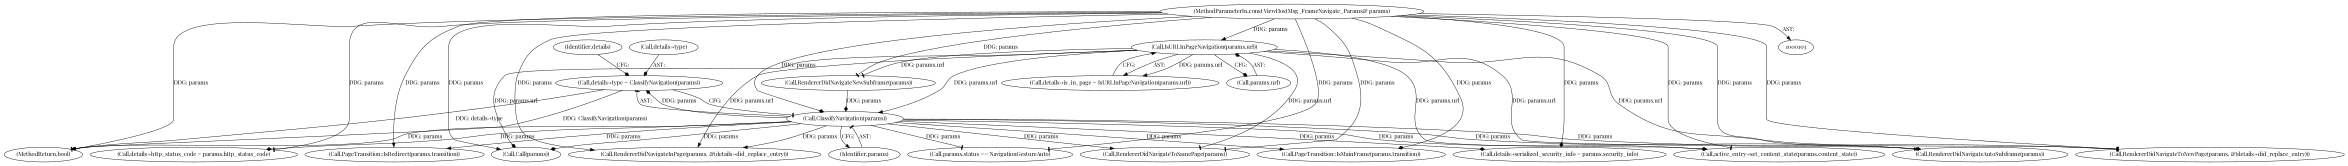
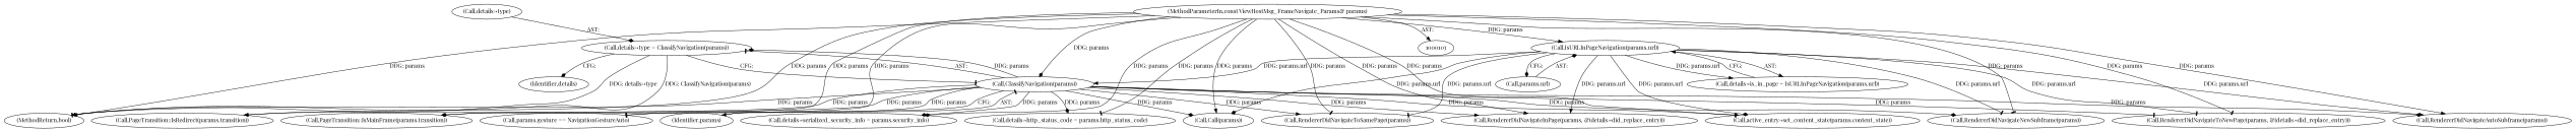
  digraph {
    fontname="Playfair Display"
    node [fontname="Playfair Display"]
    edge [arrowhead=normal fontname="Playfair Display"]
    n1 [label="(Call,details->type = ClassifyNavigation(params))"]
    n2 [label="(Call,ClassifyNavigation(params))"]
    n3 [label="(MethodReturn,bool)"]
    n4 [label="(Call,Call(params))"]
    n5 [label="(Call,RendererDidNavigateToSamePage(params))"]
    n6 [label="(Call,RendererDidNavigateInPage(params, &(details->did_replace_entry)))"]
    n7 [label="(Call,details->http_status_code = params.http_status_code)"]
    n8 [label="(Call,active_entry->set_content_state(params.content_state))"]
    n9 [label="(Call,PageTransition::IsRedirect(params.transition))"]
-   n10 [label="(Call,params.status == NavigationGestureAuto)"]
+   n10 [label="(Call,params.gesture == NavigationGestureAuto)"]
    n11 [label="(Call,PageTransition::IsMainFrame(params.transition))"]
    n12 [label="(Identifier,params)"]
    n13 [label="(Call,details->serialized_security_info = params.security_info)"]
    n14 [label="(Call,RendererDidNavigateAutoSubframe(params))"]
    n15 [label="(Call,RendererDidNavigateNewSubframe(params))"]
    n16 [label="(Call,RendererDidNavigateToNewPage(params, &(details->did_replace_entry)))"]
    n17 [label="(Call,IsURLInPageNavigation(params.url))"]
    n18 [label="(Call,details->is_in_page = IsURLInPageNavigation(params.url))"]
    n19 [label="(Call,params.url)"]
    n20 [label="(MethodParameterIn,const ViewHostMsg_FrameNavigate_Params& params)"]
    1000103
    n22 [label="(Identifier,details)"]
    n23 [label="(Call,details->type)"]
    n1 -> n2 [arrowhead=tee label="CFG: "]
    n1 -> n3 [label="DDG: details->type"]
    n1 -> n3 [arrowhead=tee label="DDG: ClassifyNavigation(params)"]
    n2 -> n1 [arrowhead=tee label="AST: "]
    n2 -> n1 [arrowhead=diamond label="DDG: params"]
    n2 -> n3 [label="DDG: params"]
    n2 -> n4 [arrowhead=diamond label="DDG: params"]
    n2 -> n5 [label="DDG: params"]
    n2 -> n6 [label="DDG: params"]
    n2 -> n7 [arrowhead=diamond label="DDG: params"]
    n2 -> n8 [label="DDG: params"]
    n2 -> n9 [label="DDG: params"]
    n2 -> n10 [arrowhead=tee label="DDG: params"]
    n2 -> n11 [label="DDG: params"]
    n2 -> n12 [label="CFG: "]
    n2 -> n13 [arrowhead=diamond label="DDG: params"]
    n2 -> n14 [arrowhead=diamond label="DDG: params"]
-   n15 -> n2 [arrowhead=diamond label="DDG: params"]
+   n2 -> n15 [arrowhead=diamond label="DDG: params"]
    n2 -> n16 [arrowhead=tee label="DDG: params"]
    n12 -> n2 [arrowhead=tee label="AST: "]
    n17 -> n2 [label="DDG: params.url"]
    n17 -> n4 [arrowhead=diamond label="DDG: params.url"]
    n17 -> n5 [arrowhead=tee label="DDG: params.url"]
    n17 -> n6 [label="DDG: params.url"]
    n17 -> n8 [arrowhead=diamond label="DDG: params.url"]
    n17 -> n14 [label="DDG: params.url"]
    n17 -> n15 [arrowhead=tee label="DDG: params.url"]
    n17 -> n16 [arrowhead=tee label="DDG: params.url"]
    n17 -> n18 [label="AST: "]
    n17 -> n18 [label="DDG: params.url"]
    n17 -> n19 [arrowhead=diamond label="CFG: "]
    n18 -> n17 [label="CFG: "]
    n19 -> n17 [arrowhead=diamond label="AST: "]
    n20 -> n2 [arrowhead=diamond label="DDG: params"]
    n20 -> n3 [label="DDG: params"]
    n20 -> n4 [label="DDG: params"]
    n20 -> n5 [arrowhead=tee label="DDG: params"]
    n20 -> n6 [label="DDG: params"]
    n20 -> n7 [arrowhead=tee label="DDG: params"]
    n20 -> n8 [arrowhead=tee label="DDG: params"]
    n20 -> n9 [label="DDG: params"]
    n20 -> n10 [arrowhead=tee label="DDG: params"]
    n20 -> n11 [arrowhead=diamond label="DDG: params"]
    n20 -> n13 [arrowhead=diamond label="DDG: params"]
    n20 -> n14 [label="DDG: params"]
    n20 -> n15 [arrowhead=tee label="DDG: params"]
    n20 -> n16 [arrowhead=tee label="DDG: params"]
    n20 -> n17 [label="DDG: params"]
    n20 -> 1000103 [label="AST: "]
-   n22 -> n1 [arrowhead=diamond label="CFG: "]
+   n1 -> n22 [arrowhead=diamond label="CFG: "]
    n23 -> n1 [arrowhead=diamond label="AST: "]
  }
